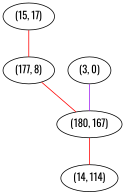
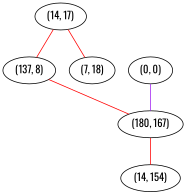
  graph {
    fontname=Oswald
    node [fontname=Oswald]
    edge [color=red fontname=Oswald weight=1]
-   "(14, 17)" [label="(15, 17)"]
-   "(177, 8)"
+   "(14, 17)"
+   "(177, 8)" [label="(137, 8)"]
+   "(7, 18)"
    "(180, 167)"
-   "(0, 0)" [label="(3, 0)"]
-   "(14, 154)" [label="(14, 114)"]
+   "(0, 0)"
+   "(14, 154)"
    "(14, 17)" -- "(177, 8)"
+   "(14, 17)" -- "(7, 18)"
    "(177, 8)" -- "(180, 167)"
    "(180, 167)" -- "(14, 154)"
    "(0, 0)" -- "(180, 167)" [color=purple weight=4]
  }
